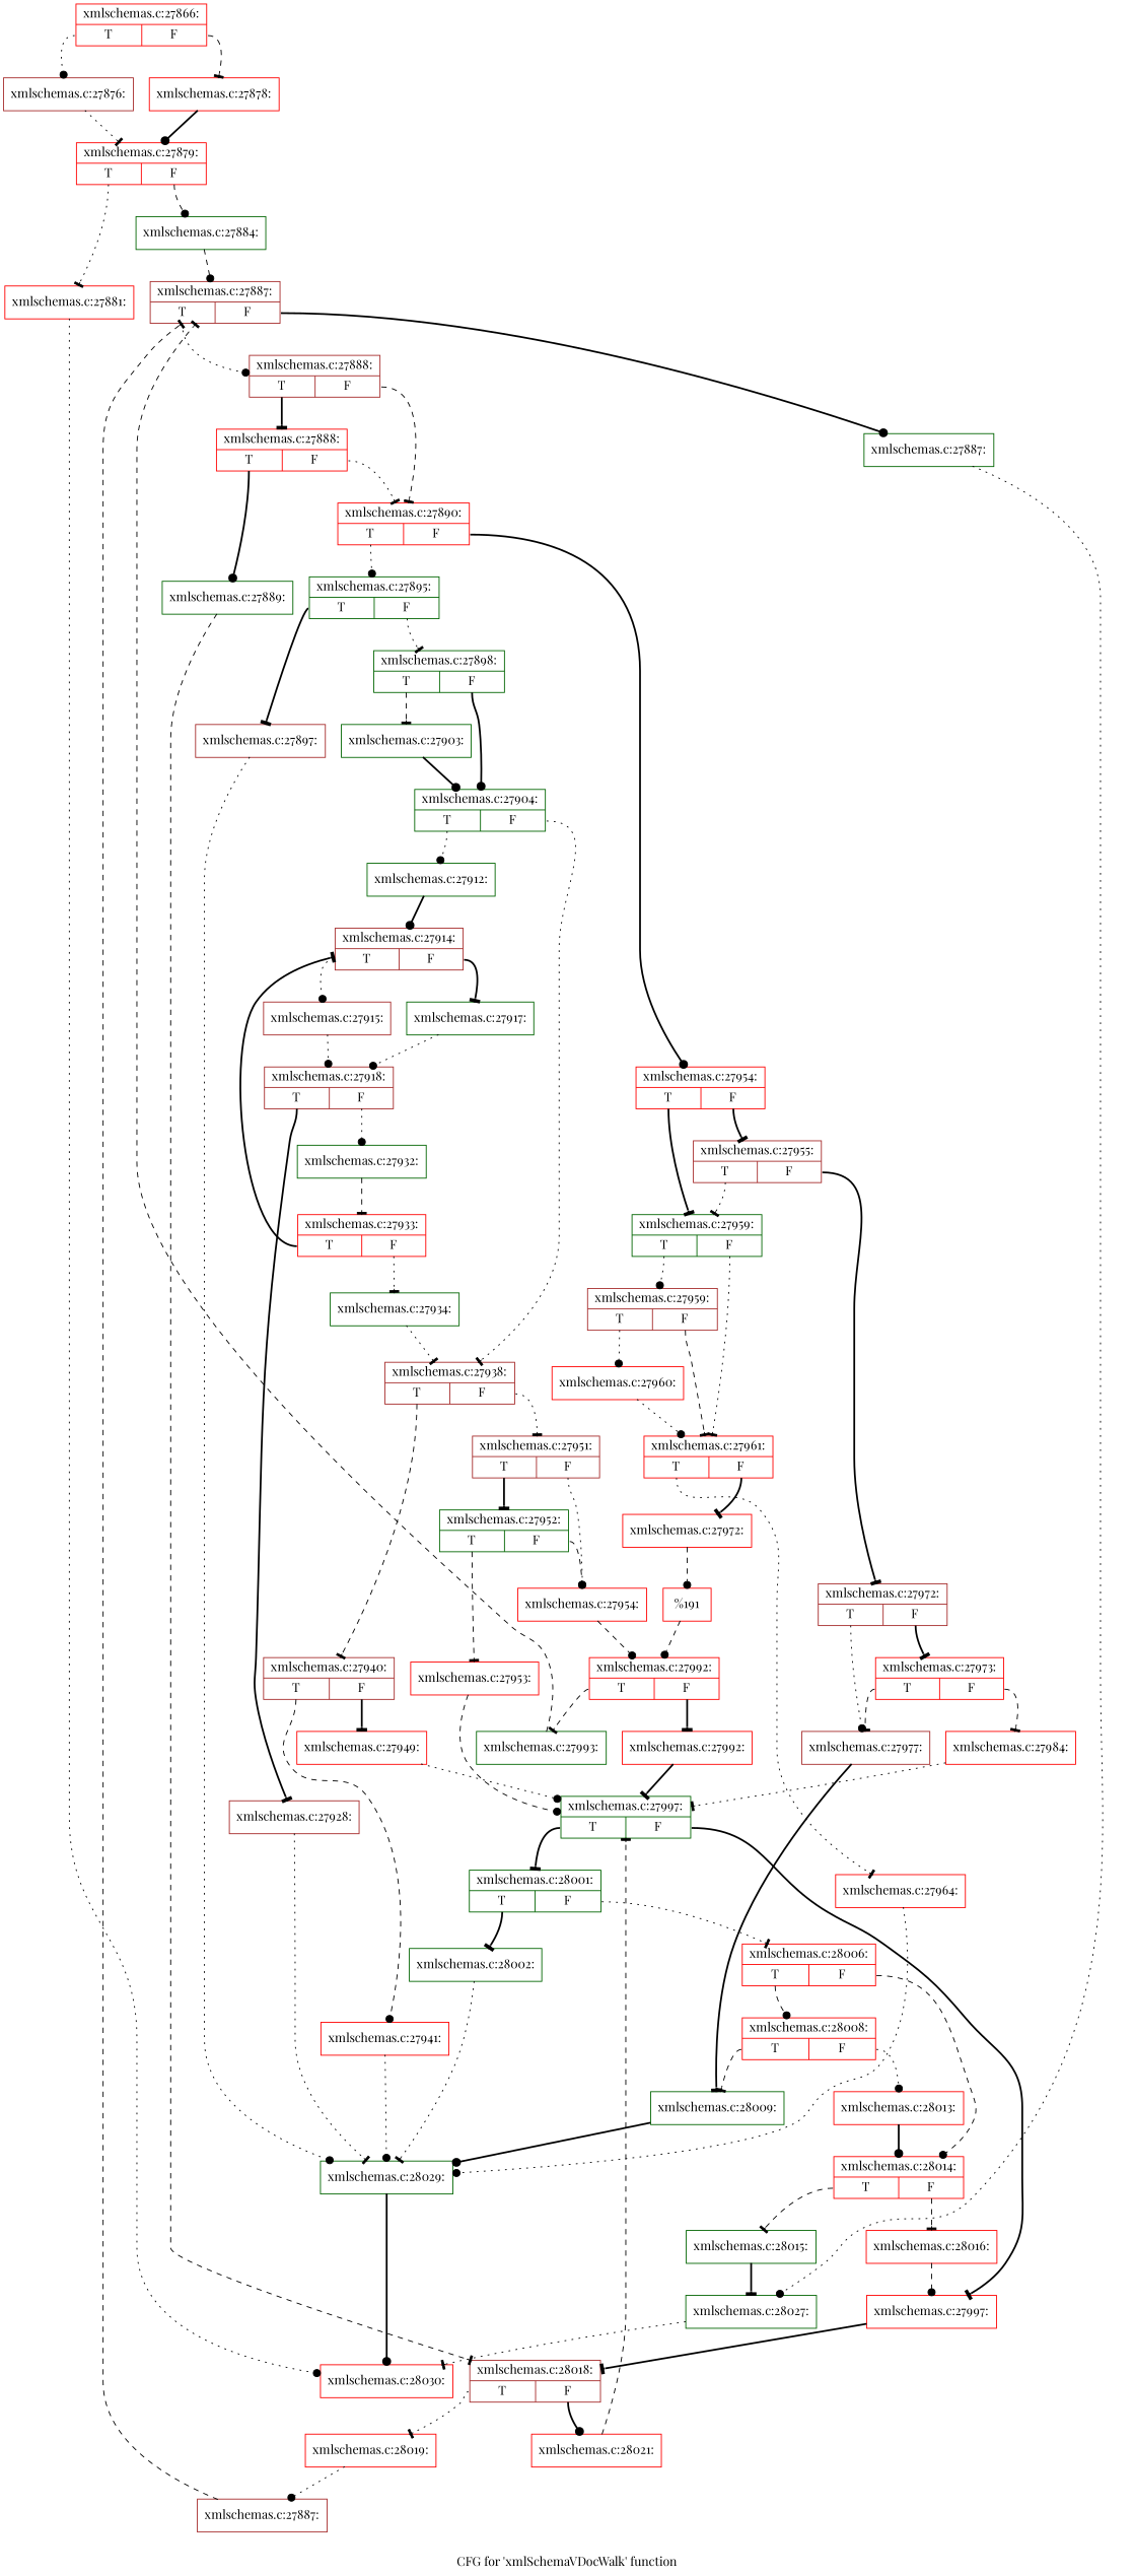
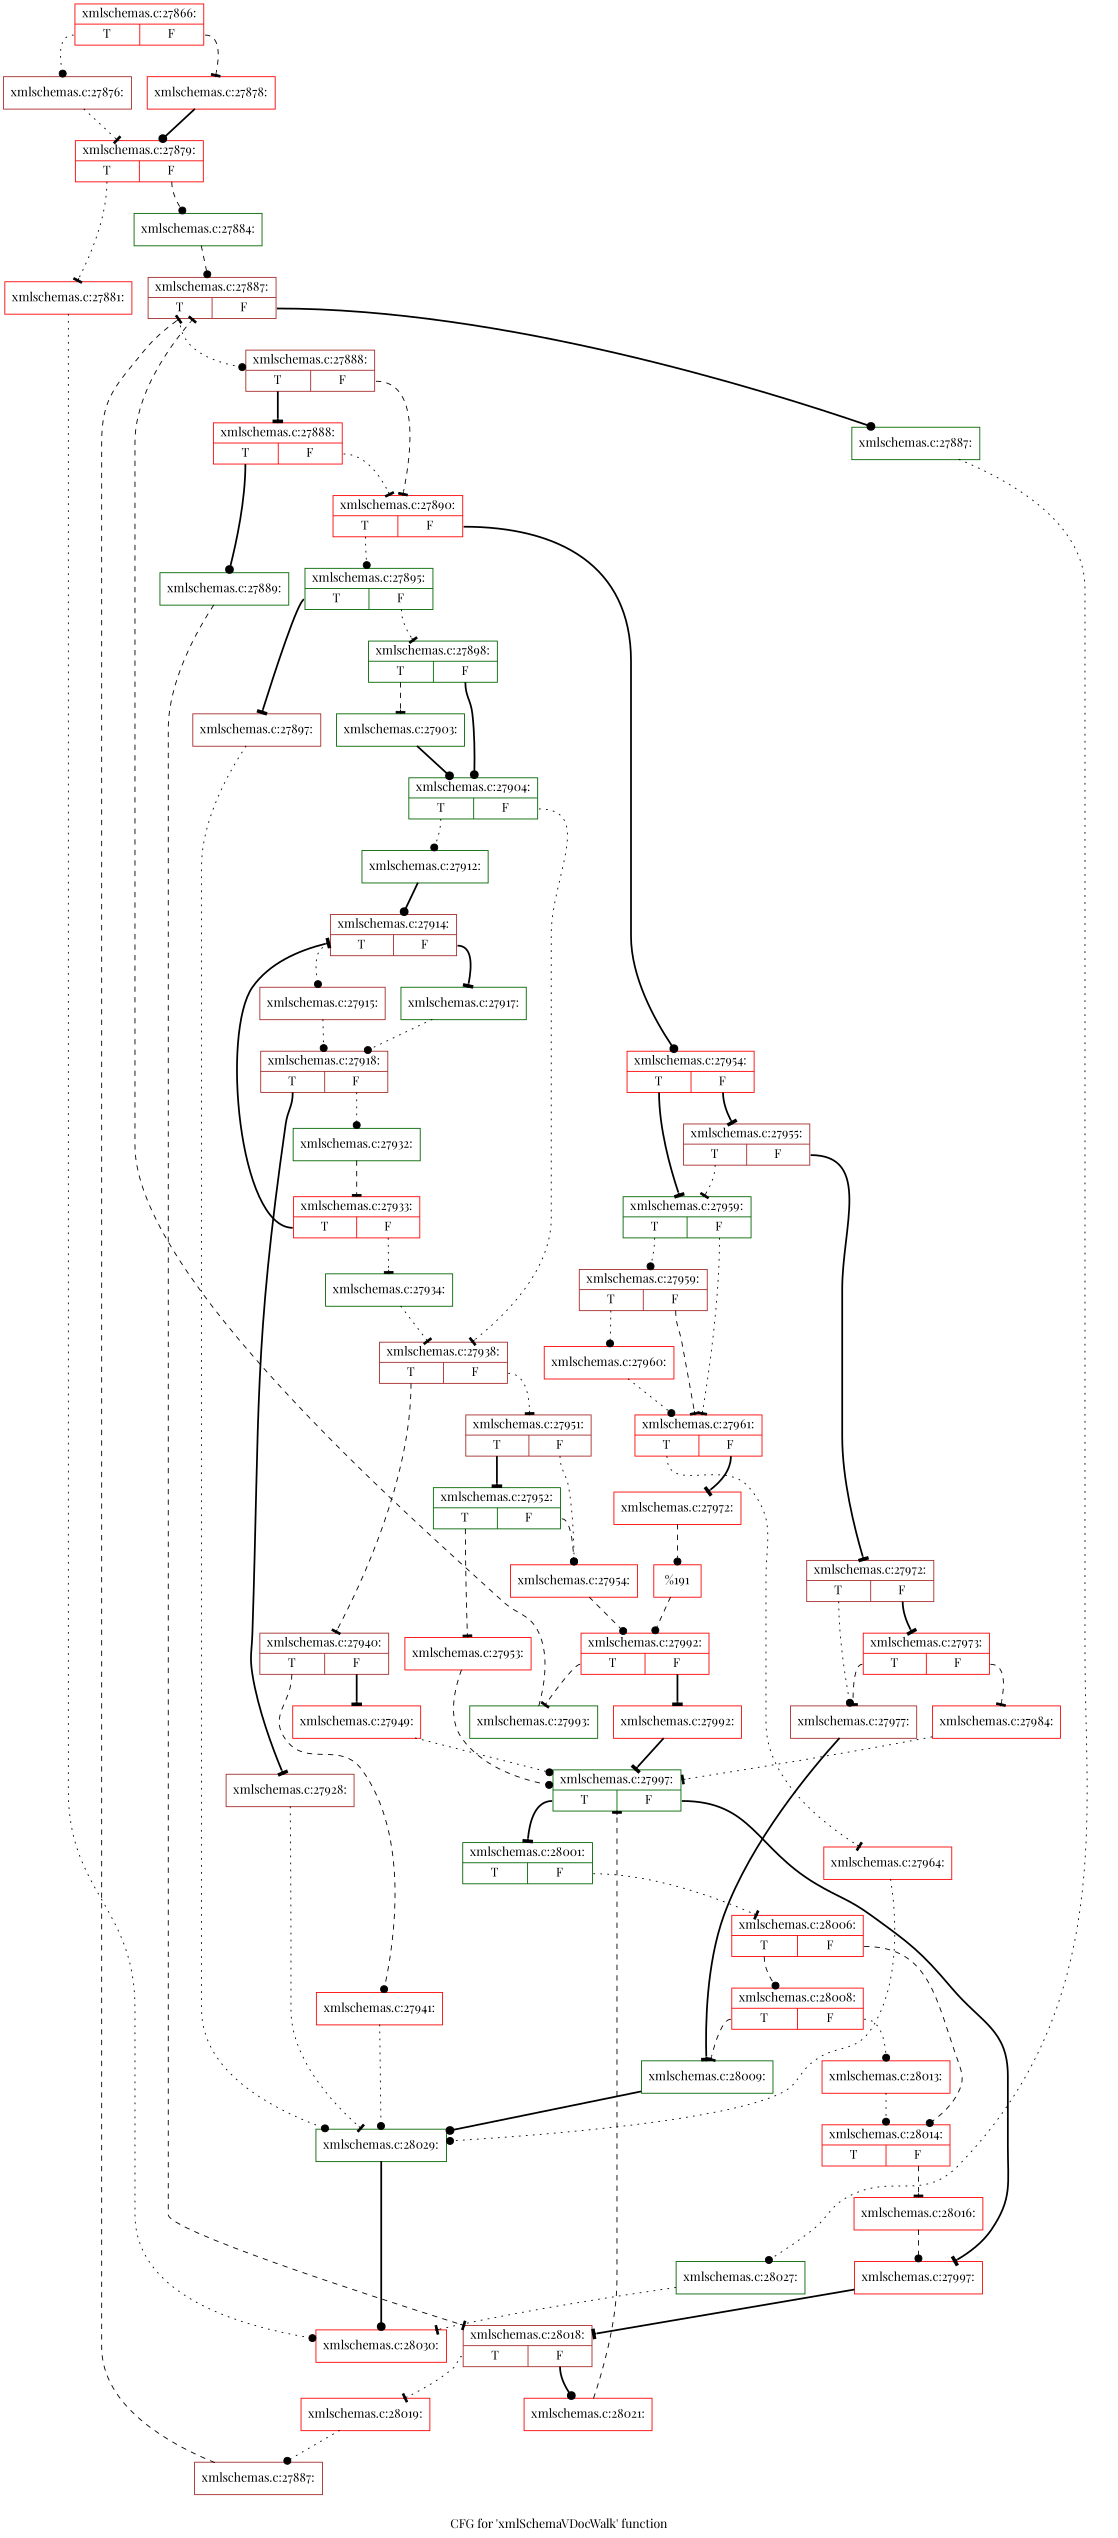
  digraph {
    fontname="Playfair Display"
    label="CFG for 'xmlSchemaVDocWalk' function"
    node [color=red fontname="Playfair Display" shape=record]
    edge [arrowhead=tee fontname="Playfair Display" style=dotted]
    n1 [label="{xmlschemas.c:27866:|{<s0>T|<s1>F}}"]
    n2 [color=brown label="{xmlschemas.c:27876:}"]
    n3 [label="{xmlschemas.c:27878:}"]
    n4 [label="{xmlschemas.c:27879:|{<s0>T|<s1>F}}"]
    n5 [label="{xmlschemas.c:27881:}"]
    n6 [color=darkgreen label="{xmlschemas.c:27884:}"]
    n7 [label="{xmlschemas.c:28030:}"]
    n8 [color=brown label="{xmlschemas.c:27887:|{<s0>T|<s1>F}}"]
    n9 [color=brown label="{xmlschemas.c:27888:|{<s0>T|<s1>F}}"]
    n10 [color=darkgreen label="{xmlschemas.c:27887:}"]
    n11 [label="{xmlschemas.c:27888:|{<s0>T|<s1>F}}"]
    n12 [label="{xmlschemas.c:27890:|{<s0>T|<s1>F}}"]
    n13 [color=darkgreen label="{xmlschemas.c:28027:}"]
    n14 [color=darkgreen label="{xmlschemas.c:27889:}"]
    n15 [color=darkgreen label="{xmlschemas.c:27895:|{<s0>T|<s1>F}}"]
    n16 [label="{xmlschemas.c:27954:|{<s0>T|<s1>F}}"]
    n17 [color=brown label="{xmlschemas.c:28018:|{<s0>T|<s1>F}}"]
    n18 [color=brown label="{xmlschemas.c:27897:}"]
    n19 [color=darkgreen label="{xmlschemas.c:27898:|{<s0>T|<s1>F}}"]
    n20 [color=darkgreen label="{xmlschemas.c:27959:|{<s0>T|<s1>F}}"]
    n21 [color=brown label="{xmlschemas.c:27955:|{<s0>T|<s1>F}}"]
    n22 [label="{xmlschemas.c:28019:}"]
    n23 [label="{xmlschemas.c:28021:}"]
    n24 [color=brown label="{xmlschemas.c:27887:}"]
    n25 [color=darkgreen label="{xmlschemas.c:27997:|{<s0>T|<s1>F}}"]
    n26 [color=darkgreen label="{xmlschemas.c:28029:}"]
    n27 [color=darkgreen label="{xmlschemas.c:27903:}"]
    n28 [color=darkgreen label="{xmlschemas.c:27904:|{<s0>T|<s1>F}}"]
    n29 [color=brown label="{xmlschemas.c:27959:|{<s0>T|<s1>F}}"]
    n30 [label="{xmlschemas.c:27961:|{<s0>T|<s1>F}}"]
    n31 [color=brown label="{xmlschemas.c:27972:|{<s0>T|<s1>F}}"]
    n32 [color=darkgreen label="{xmlschemas.c:27912:}"]
    n33 [color=brown label="{xmlschemas.c:27938:|{<s0>T|<s1>F}}"]
    n34 [color=brown label="{xmlschemas.c:27914:|{<s0>T|<s1>F}}"]
    n35 [color=brown label="{xmlschemas.c:27940:|{<s0>T|<s1>F}}"]
    n36 [color=brown label="{xmlschemas.c:27951:|{<s0>T|<s1>F}}"]
    n37 [color=brown label="{xmlschemas.c:27915:}"]
    n38 [color=darkgreen label="{xmlschemas.c:27917:}"]
    n39 [label="{xmlschemas.c:27941:}"]
    n40 [label="{xmlschemas.c:27949:}"]
    n41 [color=darkgreen label="{xmlschemas.c:27952:|{<s0>T|<s1>F}}"]
    n42 [label="{xmlschemas.c:27954:}"]
    n43 [color=brown label="{xmlschemas.c:27918:|{<s0>T|<s1>F}}"]
    n44 [color=brown label="{xmlschemas.c:27928:}"]
    n45 [color=darkgreen label="{xmlschemas.c:27932:}"]
    n46 [label="{xmlschemas.c:27933:|{<s0>T|<s1>F}}"]
    n47 [color=darkgreen label="{xmlschemas.c:27934:}"]
    n48 [label="{xmlschemas.c:27953:}"]
    n49 [label="{xmlschemas.c:27992:|{<s0>T|<s1>F}}"]
    n50 [color=darkgreen label="{xmlschemas.c:28001:|{<s0>T|<s1>F}}"]
    n51 [label="{xmlschemas.c:27997:}"]
-   n52 [color=darkgreen label="{xmlschemas.c:28002:}"]
    n53 [label="{xmlschemas.c:28006:|{<s0>T|<s1>F}}"]
    n54 [color=darkgreen label="{xmlschemas.c:27993:}"]
    n55 [label="{xmlschemas.c:27992:}"]
    n56 [label="{xmlschemas.c:27960:}"]
    n57 [label="{xmlschemas.c:27964:}"]
    n58 [label="{xmlschemas.c:27972:}"]
    n59 [color=brown label="{xmlschemas.c:27977:}"]
    n60 [label="{xmlschemas.c:27973:|{<s0>T|<s1>F}}"]
    n61 [color=darkgreen label="{xmlschemas.c:28009:}"]
    n62 [label="{xmlschemas.c:27984:}"]
    n63 [label="{%191}"]
    n64 [label="{xmlschemas.c:28008:|{<s0>T|<s1>F}}"]
    n65 [label="{xmlschemas.c:28014:|{<s0>T|<s1>F}}"]
    n66 [label="{xmlschemas.c:28013:}"]
-   n67 [color=darkgreen label="{xmlschemas.c:28015:}"]
    n68 [label="{xmlschemas.c:28016:}"]
    n1 -> n2 [arrowhead=dot tailport=s0]
    n1 -> n3 [style=dashed tailport=s1]
    n2 -> n4
    n3 -> n4 [arrowhead=dot style=bold]
    n4 -> n5 [tailport=s0]
    n4 -> n6 [arrowhead=dot style=dashed tailport=s1]
    n5 -> n7 [arrowhead=dot]
    n6 -> n8 [arrowhead=dot style=dashed]
    n8 -> n9 [arrowhead=dot tailport=s0]
    n8 -> n10 [arrowhead=dot style=bold tailport=s1]
    n9 -> n11 [style=bold tailport=s0]
    n9 -> n12 [style=dashed tailport=s1]
    n10 -> n13 [arrowhead=dot]
    n11 -> n12 [tailport=s1]
    n11 -> n14 [arrowhead=dot style=bold tailport=s0]
    n12 -> n15 [arrowhead=dot tailport=s0]
    n12 -> n16 [arrowhead=dot style=bold tailport=s1]
    n13 -> n7
    n14 -> n17 [style=dashed]
    n15 -> n18 [style=bold tailport=s0]
    n15 -> n19 [tailport=s1]
    n16 -> n20 [style=bold tailport=s0]
    n16 -> n21 [style=bold tailport=s1]
    n17 -> n22 [tailport=s0]
    n17 -> n23 [arrowhead=dot style=bold tailport=s1]
    n18 -> n26 [arrowhead=dot]
    n19 -> n27 [style=dashed tailport=s0]
    n19 -> n28 [arrowhead=dot style=bold tailport=s1]
    n20 -> n29 [arrowhead=dot tailport=s0]
    n20 -> n30 [tailport=s1]
    n21 -> n20 [tailport=s0]
    n21 -> n31 [style=bold tailport=s1]
    n22 -> n24 [arrowhead=dot]
    n23 -> n25 [style=dashed]
    n24 -> n8 [style=dashed]
    n25 -> n50 [style=bold tailport=s0]
    n25 -> n51 [style=bold tailport=s1]
    n26 -> n7 [arrowhead=dot style=bold]
    n27 -> n28 [arrowhead=dot style=bold]
    n28 -> n32 [arrowhead=dot tailport=s0]
    n28 -> n33 [tailport=s1]
    n29 -> n30 [style=dashed tailport=s1]
    n29 -> n56 [arrowhead=dot tailport=s0]
    n30 -> n57 [tailport=s0]
    n30 -> n58 [style=bold tailport=s1]
    n31 -> n59 [arrowhead=dot tailport=s0]
    n31 -> n60 [style=bold tailport=s1]
    n32 -> n34 [arrowhead=dot style=bold]
    n33 -> n35 [style=dashed tailport=s0]
    n33 -> n36 [tailport=s1]
    n34 -> n37 [arrowhead=dot tailport=s0]
    n34 -> n38 [style=bold tailport=s1]
    n35 -> n39 [arrowhead=dot style=dashed tailport=s0]
    n35 -> n40 [style=bold tailport=s1]
    n36 -> n41 [style=bold tailport=s0]
    n36 -> n42 [arrowhead=dot tailport=s1]
    n37 -> n43 [arrowhead=dot]
    n38 -> n43 [arrowhead=dot]
    n39 -> n26 [arrowhead=dot]
    n40 -> n25 [arrowhead=dot]
    n41 -> n42 [arrowhead=dot style=dashed tailport=s1]
    n41 -> n48 [style=dashed tailport=s0]
    n42 -> n49 [arrowhead=dot style=dashed]
    n43 -> n44 [style=bold tailport=s0]
    n43 -> n45 [arrowhead=dot tailport=s1]
    n44 -> n26
    n45 -> n46 [style=dashed]
    n46 -> n34 [style=bold tailport=s0]
    n46 -> n47 [tailport=s1]
    n47 -> n33
    n48 -> n25 [arrowhead=dot style=dashed]
    n49 -> n54 [style=dashed tailport=s0]
    n49 -> n55 [style=bold tailport=s1]
-   n50 -> n52 [style=bold tailport=s0]
    n50 -> n53 [tailport=s1]
    n51 -> n17 [style=bold]
-   n52 -> n26
    n53 -> n64 [arrowhead=dot style=dashed tailport=s0]
    n53 -> n65 [arrowhead=dot style=dashed tailport=s1]
    n54 -> n8 [style=dashed]
    n55 -> n25 [style=bold]
    n56 -> n30 [arrowhead=dot]
    n57 -> n26 [arrowhead=dot]
    n58 -> n63 [arrowhead=dot style=dashed]
    n59 -> n61 [style=bold]
    n60 -> n59 [style=dashed tailport=s0]
    n60 -> n62 [style=dashed tailport=s1]
    n61 -> n26 [arrowhead=dot style=bold]
    n62 -> n25
    n63 -> n49 [arrowhead=dot style=dashed]
    n64 -> n61 [style=dashed tailport=s0]
    n64 -> n66 [arrowhead=dot tailport=s1]
-   n65 -> n67 [style=dashed tailport=s0]
    n65 -> n68 [style=dashed tailport=s1]
-   n66 -> n65 [arrowhead=dot style=bold]
-   n67 -> n13 [style=bold]
+   n66 -> n65 [arrowhead=dot]
    n68 -> n51 [arrowhead=dot style=dashed]
  }
